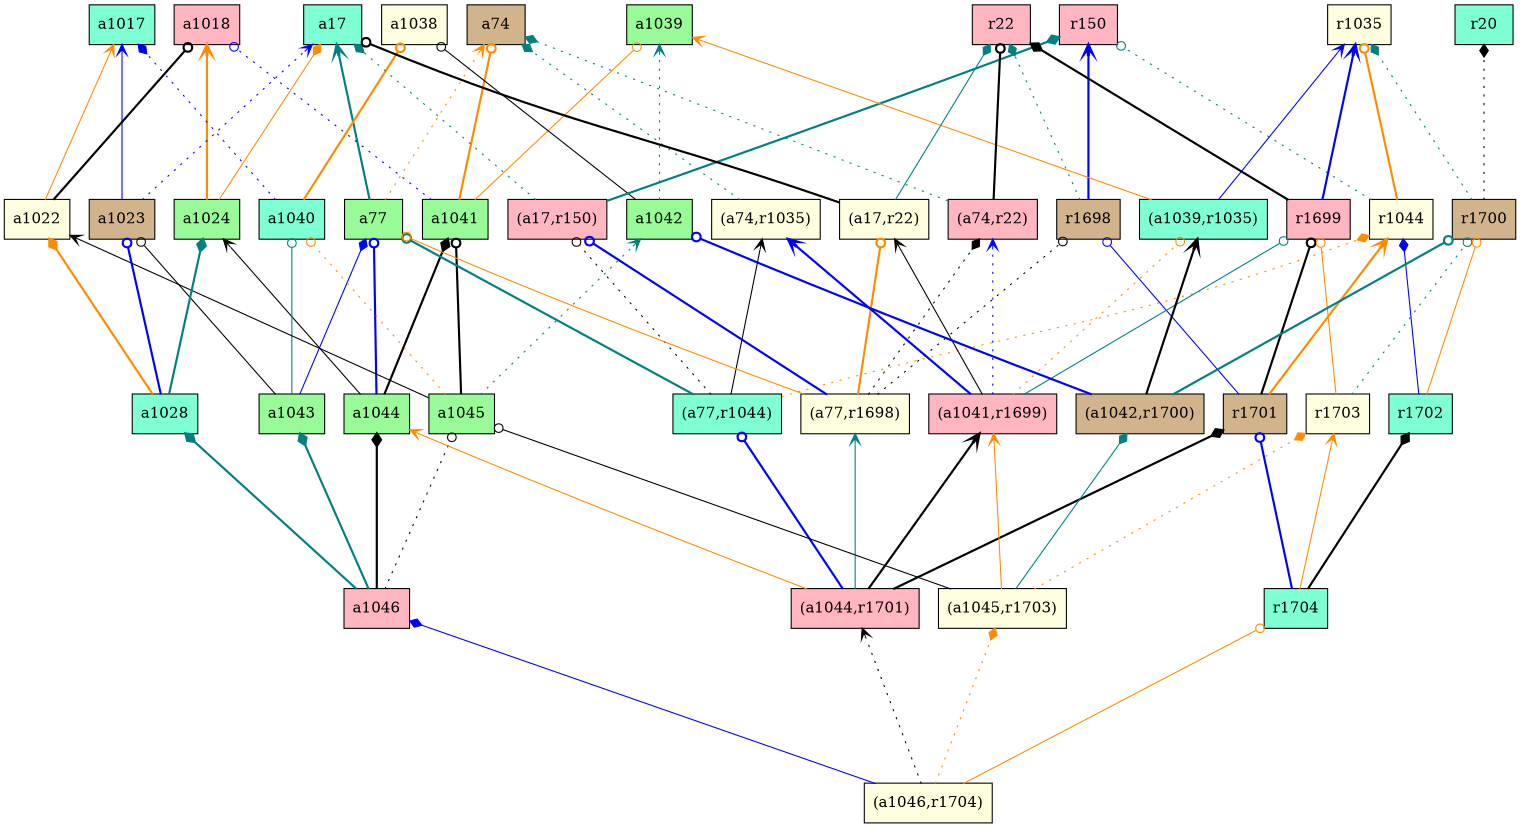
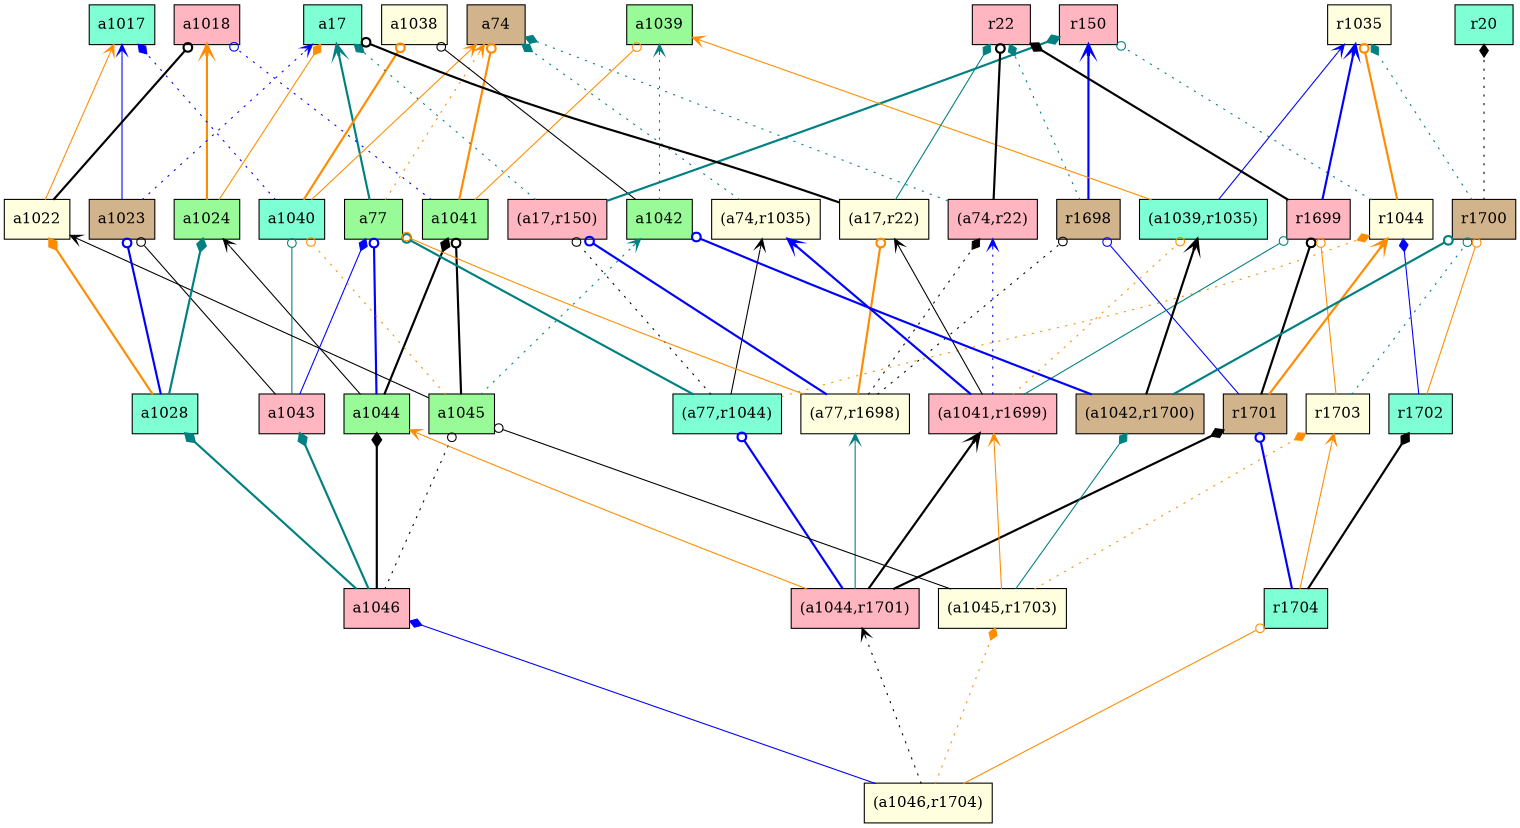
  digraph {
    rankdir=BT
    ranksep=2.0
    node [fillcolor=lightyellow shape=record style=filled]
    edge [arrowhead=odot color=black style=bold]
    n1 [fillcolor=lightpink label="{a1046}"]
    n2 [fillcolor=palegreen label="{a1044}"]
-   n3 [fillcolor=palegreen label="{a1043}"]
+   n3 [fillcolor=lightpink label="{a1043}"]
    n4 [fillcolor=palegreen label="{a1045}"]
    n5 [fillcolor=aquamarine label="{a1028}"]
    n6 [fillcolor=palegreen label="{a1024}"]
    n7 [fillcolor=palegreen label="{a77}"]
    n8 [fillcolor=palegreen label="{a1041}"]
    n9 [fillcolor=tan label="{a1023}"]
    n10 [fillcolor=aquamarine label="{a1040}"]
    n11 [fillcolor=palegreen label="{a1042}"]
    n12 [label="{a1022}"]
    n13 [fillcolor=aquamarine label="{a17}"]
    n14 [fillcolor=lightpink label="{a1018}"]
    n15 [fillcolor=tan label="{a74}"]
    n16 [fillcolor=palegreen label="{a1039}"]
    n17 [label="{r1035}"]
    n18 [fillcolor=lightpink label="{r150}"]
    n19 [label="{(a1046,r1704)}"]
    n20 [fillcolor=lightpink label="{(a1044,r1701)}"]
    n21 [fillcolor=aquamarine label="{r1704}"]
    n22 [label="{(a1045,r1703)}"]
    n23 [fillcolor=aquamarine label="{(a77,r1044)}"]
    n24 [label="{(a77,r1698)}"]
    n25 [fillcolor=tan label="{r1701}"]
    n26 [fillcolor=lightpink label="{(a1041,r1699)}"]
    n27 [label="{r1703}"]
    n28 [fillcolor=aquamarine label="{r1702}"]
    n29 [fillcolor=tan label="{(a1042,r1700)}"]
    n30 [label="{(a74,r1035)}"]
    n31 [fillcolor=tan label="{r1698}"]
    n32 [fillcolor=lightpink label="{r22}"]
    n33 [fillcolor=aquamarine label="{a1017}"]
    n34 [label="{a1038}"]
    n35 [fillcolor=lightpink label="{(a17,r150)}"]
    n36 [fillcolor=aquamarine label="{(a1039,r1035)}"]
    n37 [fillcolor=tan label="{r1700}"]
    n38 [fillcolor=aquamarine label="{r20}"]
    n39 [label="{r1044}"]
    n40 [fillcolor=lightpink label="{(a74,r22)}"]
    n41 [fillcolor=lightpink label="{r1699}"]
    n42 [label="{(a17,r22)}"]
    n1 -> n2 [arrowhead=diamond]
    n1 -> n3 [arrowhead=diamond color=teal]
    n1 -> n4 [style=dotted]
    n1 -> n5 [arrowhead=diamond color=teal]
    n2 -> n6 [arrowhead=vee style=solid]
    n2 -> n7 [color=blue]
    n2 -> n8 [arrowhead=diamond]
    n3 -> n7 [arrowhead=diamond color=blue style=solid]
    n3 -> n9 [style=solid]
    n3 -> n10 [color=teal style=solid]
    n4 -> n8
    n4 -> n10 [color=darkorange style=dotted]
    n4 -> n11 [arrowhead=vee color=teal style=dotted]
    n4 -> n12 [arrowhead=vee style=solid]
    n5 -> n6 [arrowhead=diamond color=teal]
    n5 -> n9 [color=blue]
    n5 -> n12 [arrowhead=diamond color=darkorange]
    n6 -> n13 [arrowhead=diamond color=darkorange style=solid]
    n6 -> n14 [arrowhead=vee color=darkorange]
    n7 -> n13 [arrowhead=vee color=teal]
    n7 -> n15 [arrowhead=vee color=darkorange style=dotted]
    n8 -> n14 [color=blue style=dotted]
    n8 -> n15 [color=darkorange]
    n8 -> n16 [color=darkorange style=solid]
    n9 -> n13 [arrowhead=vee color=blue style=dotted]
    n9 -> n33 [arrowhead=vee color=blue style=solid]
+   n10 -> n15 [arrowhead=vee color=darkorange style=solid]
    n10 -> n33 [arrowhead=diamond color=blue style=dotted]
    n10 -> n34 [color=darkorange]
    n11 -> n16 [arrowhead=vee color=teal style=dotted]
    n11 -> n34 [style=solid]
    n12 -> n14
    n12 -> n33 [arrowhead=vee color=darkorange style=solid]
    n19 -> n1 [arrowhead=diamond color=blue style=solid]
    n19 -> n20 [arrowhead=vee style=dotted]
    n19 -> n21 [color=darkorange style=solid]
    n19 -> n22 [arrowhead=diamond color=darkorange style=dotted]
    n20 -> n2 [arrowhead=vee color=darkorange style=solid]
    n20 -> n23 [color=blue]
    n20 -> n24 [arrowhead=vee color=teal style=solid]
    n20 -> n25 [arrowhead=diamond]
    n20 -> n26 [arrowhead=vee]
    n21 -> n25 [color=blue]
    n21 -> n27 [arrowhead=vee color=darkorange style=solid]
    n21 -> n28 [arrowhead=diamond]
    n22 -> n4 [style=solid]
    n22 -> n26 [arrowhead=vee color=darkorange style=solid]
    n22 -> n27 [arrowhead=diamond color=darkorange style=dotted]
    n22 -> n29 [arrowhead=diamond color=teal style=solid]
    n23 -> n7 [color=teal]
    n23 -> n30 [arrowhead=vee style=solid]
    n23 -> n35 [style=dotted]
    n23 -> n39 [arrowhead=diamond color=darkorange style=dotted]
    n24 -> n7 [color=darkorange style=solid]
    n24 -> n31 [style=dotted]
    n24 -> n35 [color=blue]
    n24 -> n40 [arrowhead=diamond style=dotted]
    n24 -> n42 [color=darkorange]
    n25 -> n31 [color=blue style=solid]
    n25 -> n39 [arrowhead=vee color=darkorange]
    n25 -> n41
    n26 -> n30 [arrowhead=vee color=blue]
    n26 -> n36 [color=darkorange style=dotted]
    n26 -> n40 [arrowhead=vee color=blue style=dotted]
    n26 -> n41 [color=teal style=solid]
    n26 -> n42 [arrowhead=vee style=solid]
    n27 -> n37 [color=teal style=dotted]
    n27 -> n41 [color=darkorange style=solid]
    n28 -> n37 [color=darkorange style=solid]
    n28 -> n39 [arrowhead=diamond color=blue style=solid]
    n29 -> n11 [color=blue]
    n29 -> n36 [arrowhead=vee]
    n29 -> n37 [color=teal]
    n30 -> n15 [arrowhead=diamond color=teal style=dotted]
    n31 -> n18 [arrowhead=vee color=blue]
    n31 -> n32 [arrowhead=diamond color=teal style=dotted]
    n35 -> n13 [arrowhead=diamond color=teal style=dotted]
    n35 -> n18 [arrowhead=diamond color=teal]
    n36 -> n16 [arrowhead=vee color=darkorange style=solid]
    n36 -> n17 [arrowhead=vee color=blue style=solid]
    n37 -> n17 [arrowhead=diamond color=teal style=dotted]
    n37 -> n38 [arrowhead=diamond style=dotted]
    n39 -> n17 [color=darkorange]
    n39 -> n18 [color=teal style=dotted]
    n40 -> n15 [arrowhead=diamond color=teal style=dotted]
    n40 -> n32
    n41 -> n17 [arrowhead=vee color=blue]
    n41 -> n32 [arrowhead=diamond]
    n42 -> n13
    n42 -> n32 [arrowhead=diamond color=teal style=solid]
  }
